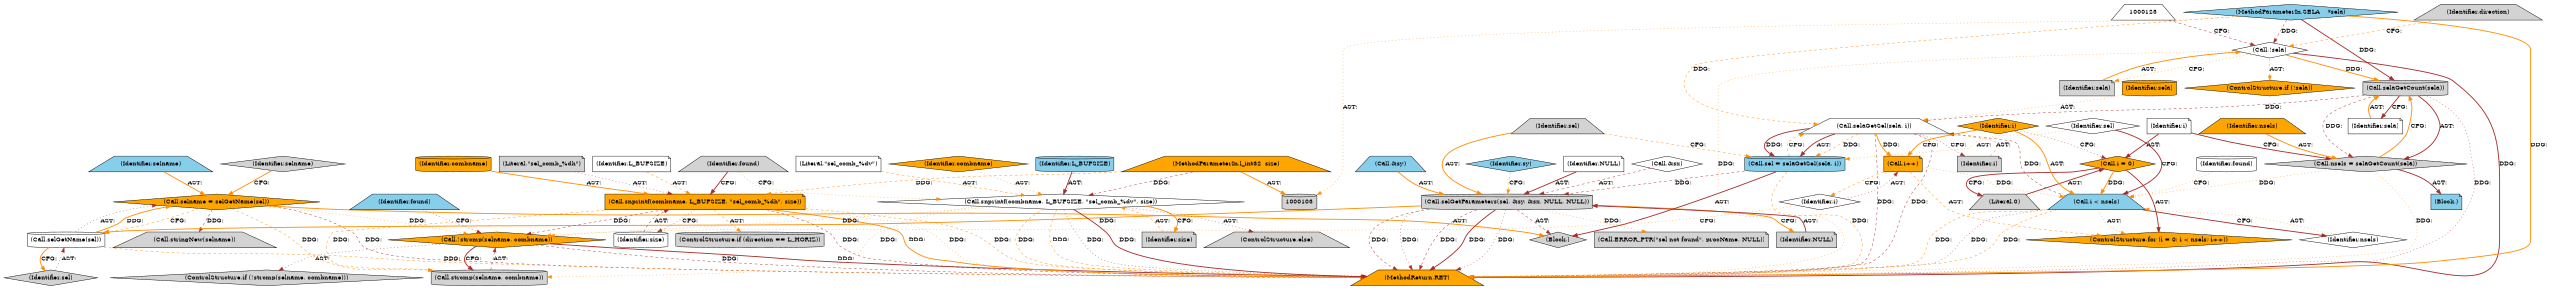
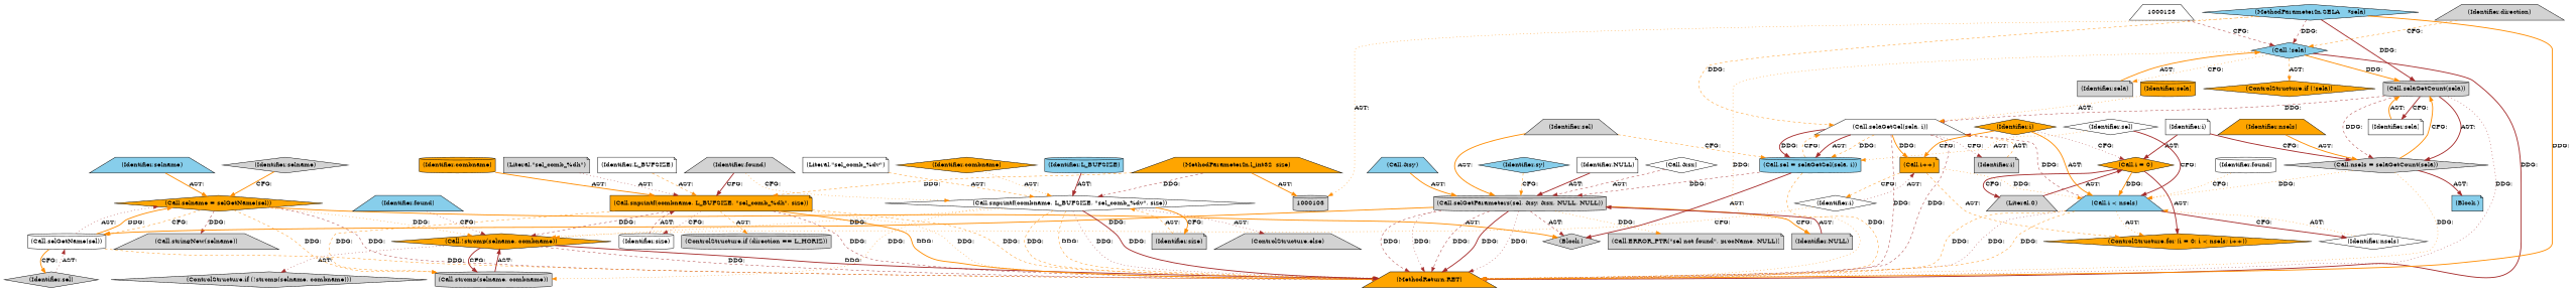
  digraph {
    node [fillcolor=lightgrey shape=diamond style=filled]
    edge [color=darkorange style=bold]
    n1 [fillcolor=orange label="(Call,!strcmp(selname, combname))"]
    n2 [fillcolor=orange label="(MethodReturn,RET)" shape=trapezium]
    n3 [label="(ControlStructure,if (!strcmp(selname, combname)))"]
    n4 [label="(Call,strcmp(selname, combname))" shape=cylinder]
    n5 [fillcolor=orange label="(Call,selname = selGetName(sel))"]
    n6 [fillcolor=white label="(Call,selGetName(sel))" shape=cylinder]
    n7 [label="(Block,)"]
    n8 [label="(Call,stringNew(selname))" shape=trapezium]
    n9 [label="(Identifier,sel)"]
    n10 [label="(Call,selGetParameters(sel, &sy, &sx, NULL, NULL))" shape=cylinder]
    n11 [label="(Call,ERROR_PTR(\"sel not found\", procName, NULL))" shape=note]
    n12 [label="(Identifier,NULL)" shape=note]
    n13 [fillcolor=skyblue label="(Call,sel = selaGetSel(sela, i))" shape=cylinder]
    n14 [fillcolor=white label="(Call,selaGetSel(sela, i))" shape=trapezium]
    n15 [fillcolor=orange label="(Call,i++)" shape=note]
    n16 [label="(Identifier,i)" shape=note]
    n17 [fillcolor=skyblue label="(Call,i < nsels)" shape=trapezium]
    n18 [fillcolor=orange label="(ControlStructure,for (i = 0; i < nsels; i++))"]
    n19 [fillcolor=white label="(Identifier,i)"]
    n20 [label="(Call,selaGetCount(sela))" shape=cylinder]
    n21 [label="(Call,nsels = selaGetCount(sela))"]
    n22 [fillcolor=white label="(Identifier,sela)" shape=note]
    n23 [fillcolor=skyblue label="(Block,)" shape=note]
-   n24 [fillcolor=white label="(Call,!sela)"]
+   n24 [fillcolor=skyblue label="(Call,!sela)"]
    n25 [label="(Identifier,sela)" shape=note]
    n26 [fillcolor=orange label="(ControlStructure,if (!sela))"]
    n27 [fillcolor=skyblue label="(MethodParameterIn,SELA    *sela)"]
    1000103 [shape=cylinder]
    n29 [fillcolor=white label="(Identifier,nsels)"]
    n30 [fillcolor=orange label="(Call,i = 0)"]
    n31 [label="(Literal,0)" shape=trapezium]
    n32 [fillcolor=orange label="(Call,snprintf(combname, L_BUFSIZE, \"sel_comb_%dh\", size))" shape=note]
    n33 [fillcolor=white label="(Identifier,size)" shape=cylinder]
    n34 [label="(ControlStructure,if (direction == L_HORIZ))" shape=cylinder]
    n35 [fillcolor=orange label="(MethodParameterIn,l_int32  size)" shape=trapezium]
    n36 [fillcolor=white label="(Call,snprintf(combname, L_BUFSIZE, \"sel_comb_%dv\", size))"]
    n37 [label="(Identifier,size)" shape=note]
    n38 [label="(ControlStructure,else)" shape=trapezium]
    n39 [fillcolor=white label="(Call,&sx)"]
    n40 [label="(Identifier,selname)"]
    n41 [fillcolor=skyblue label="(Call,&sy)" shape=trapezium]
    n42 [fillcolor=orange label="(Identifier,i)"]
    n43 [fillcolor=white label="(Identifier,i)" shape=note]
    n44 [fillcolor=white label="(Identifier,found)" shape=cylinder]
    n45 [fillcolor=orange label="(Identifier,sela)" shape=cylinder]
    n46 [fillcolor=skyblue label="(Identifier,sy)"]
    n47 [fillcolor=white label="(Identifier,NULL)" shape=note]
    n48 [fillcolor=skyblue label="(Identifier,found)" shape=trapezium]
    n49 [fillcolor=white label="(Identifier,sel)"]
    n50 [label="(Identifier,direction)" shape=trapezium]
    n51 [label="(Literal,\"sel_comb_%dh\")" shape=note]
    n52 [fillcolor=white label="(Literal,\"sel_comb_%dv\")" shape=note]
    n53 [label="(Identifier,found)" shape=trapezium]
    n54 [fillcolor=white label="(Identifier,L_BUFSIZE)" shape=note]
    n55 [fillcolor=skyblue label="(Identifier,selname)" shape=trapezium]
    n56 [label="(Identifier,sel)" shape=trapezium]
    n57 [fillcolor=orange label="(Identifier,combname)" shape=cylinder]
    n58 [fillcolor=orange label="(Identifier,nsels)" shape=trapezium]
    n59 [fillcolor=orange label="(Identifier,combname)"]
    n60 [fillcolor=skyblue label="(Identifier,L_BUFSIZE)" shape=cylinder]
    1000123 [fillcolor=white shape=trapezium]
    n1 -> n2 [color=brown label="DDG: " style=dashed]
    n1 -> n2 [color=brown label="DDG: "]
    n1 -> n3 [color=brown label="AST: " style=dotted]
    n1 -> n4 [color=brown label="CFG: "]
-   n4 -> n1 [color=brown label="AST: " style=dashed]
+   n4 -> n1 [color=brown label="AST: "]
    n5 -> n1 [label="DDG: " style=dotted]
    n5 -> n2 [color=brown label="DDG: " style=dashed]
    n5 -> n4 [label="DDG: " style=dashed]
    n5 -> n6 [label="CFG: " style=dashed]
    n5 -> n7 [label="AST: "]
    n5 -> n8 [color=brown label="DDG: " style=dashed]
    n6 -> n2 [label="DDG: " style=dashed]
    n6 -> n5 [color=brown label="AST: " style=dotted]
    n6 -> n5 [label="DDG: "]
    n6 -> n9 [label="CFG: "]
    n9 -> n6 [color=brown label="AST: " style=dotted]
    n10 -> n2 [color=brown label="DDG: " style=dotted]
    n10 -> n2 [color=brown label="DDG: " style=dashed]
    n10 -> n2 [color=brown label="DDG: " style=dotted]
    n10 -> n2 [color=brown label="DDG: " style=dashed]
    n10 -> n2 [color=brown label="DDG: "]
    n10 -> n6 [label="DDG: "]
    n10 -> n7 [color=brown label="AST: " style=dashed]
    n10 -> n11 [label="DDG: " style=dotted]
    n10 -> n12 [label="CFG: "]
    n12 -> n10 [color=brown label="AST: "]
    n13 -> n2 [label="DDG: " style=dashed]
    n13 -> n7 [color=brown label="AST: "]
    n13 -> n10 [color=brown label="DDG: " style=dashed]
    n13 -> n14 [label="CFG: " style=dashed]
    n14 -> n2 [color=brown label="DDG: " style=dashed]
    n14 -> n2 [color=brown label="DDG: " style=dashed]
    n14 -> n13 [color=brown label="AST: "]
    n14 -> n13 [label="DDG: " style=dashed]
    n14 -> n13 [color=brown label="DDG: "]
    n14 -> n15 [label="DDG: "]
    n14 -> n16 [color=brown label="CFG: " style=dotted]
    n15 -> n17 [label="DDG: " style=dotted]
    n15 -> n18 [label="AST: " style=dashed]
    n15 -> n19 [label="CFG: " style=dashed]
    n16 -> n14 [label="AST: " style=dashed]
    n17 -> n2 [color=brown label="DDG: " style=dotted]
    n17 -> n2 [label="DDG: " style=dashed]
    n17 -> n2 [label="DDG: " style=dashed]
    n17 -> n14 [color=brown label="DDG: " style=dashed]
    n17 -> n18 [label="AST: " style=dotted]
    n17 -> n29 [color=brown label="CFG: "]
    n19 -> n1 [label="CFG: " style=dotted]
    n19 -> n15 [color=brown label="AST: " style=dotted]
    n20 -> n2 [color=brown label="DDG: " style=dotted]
    n20 -> n14 [color=brown label="DDG: " style=dashed]
    n20 -> n21 [color=brown label="AST: "]
    n20 -> n21 [color=brown label="DDG: " style=dashed]
    n20 -> n22 [color=brown label="CFG: "]
    n21 -> n2 [label="DDG: " style=dotted]
    n21 -> n17 [label="DDG: " style=dotted]
    n21 -> n20 [label="CFG: "]
    n21 -> n23 [color=brown label="AST: "]
    n22 -> n20 [label="AST: "]
    n24 -> n2 [label="DDG: " style=dotted]
    n24 -> n2 [color=brown label="DDG: "]
    n24 -> n20 [label="DDG: "]
    n24 -> n25 [label="CFG: " style=dotted]
    n24 -> n26 [label="AST: " style=dashed]
    n25 -> n24 [label="AST: "]
    n27 -> n2 [label="DDG: "]
    n27 -> n14 [label="DDG: " style=dashed]
    n27 -> n20 [color=brown label="DDG: "]
    n27 -> n24 [color=brown label="DDG: " style=dashed]
    n27 -> 1000103 [label="AST: " style=dotted]
    n29 -> n17 [label="AST: " style=dotted]
    n30 -> n17 [label="DDG: "]
    n30 -> n18 [color=brown label="AST: "]
    n30 -> n31 [color=brown label="CFG: "]
    n31 -> n30 [color=brown label="AST: "]
    n32 -> n1 [color=brown label="DDG: " style=dashed]
    n32 -> n2 [label="DDG: " style=dotted]
    n32 -> n2 [label="DDG: " style=dashed]
    n32 -> n2 [color=brown label="DDG: " style=dashed]
    n32 -> n2 [label="DDG: "]
    n32 -> n4 [label="DDG: " style=dashed]
    n32 -> n33 [color=brown label="CFG: " style=dotted]
    n32 -> n34 [label="AST: " style=dashed]
    n33 -> n32 [color=brown label="AST: " style=dashed]
    n35 -> 1000103 [label="AST: "]
    n35 -> n32 [label="DDG: " style=dashed]
    n35 -> n36 [color=brown label="DDG: " style=dashed]
    n36 -> n1 [label="DDG: " style=dotted]
    n36 -> n2 [label="DDG: " style=dashed]
    n36 -> n2 [label="DDG: " style=dashed]
    n36 -> n2 [color=brown label="DDG: " style=dotted]
    n36 -> n2 [color=brown label="DDG: "]
    n36 -> n4 [label="DDG: " style=dotted]
    n36 -> n37 [label="CFG: "]
    n36 -> n38 [color=brown label="AST: " style=dotted]
    n37 -> n36 [label="AST: " style=dashed]
    n39 -> n10 [color=brown label="AST: " style=dashed]
    n40 -> n5 [label="CFG: "]
    n41 -> n10 [label="AST: "]
    n42 -> n15 [label="CFG: "]
    n42 -> n17 [label="AST: "]
    n42 -> n30 [color=brown label="CFG: " style=dotted]
    n43 -> n21 [color=brown label="CFG: "]
    n43 -> n30 [color=brown label="AST: "]
    n44 -> n17 [label="CFG: " style=dotted]
    n45 -> n14 [label="AST: " style=dotted]
    n46 -> n10 [label="CFG: " style=dashed]
    n47 -> n10 [color=brown label="AST: "]
    n48 -> n1 [color=brown label="CFG: " style=dotted]
    n49 -> n13 [label="AST: " style=dotted]
    n49 -> n17 [color=brown label="CFG: "]
    n50 -> n24 [label="CFG: " style=dashed]
    n51 -> n32 [color=brown label="AST: " style=dotted]
    n52 -> n36 [label="AST: " style=dashed]
    n53 -> n32 [color=brown label="CFG: "]
    n53 -> n36 [label="CFG: " style=dotted]
    n54 -> n32 [label="AST: " style=dashed]
    n55 -> n5 [label="AST: "]
    n56 -> n10 [label="AST: "]
    n56 -> n13 [label="CFG: " style=dashed]
    n57 -> n32 [label="AST: "]
    n58 -> n21 [label="AST: "]
    n59 -> n36 [label="AST: " style=dotted]
    n60 -> n36 [color=brown label="AST: "]
    1000123 -> n24 [color=brown label="CFG: " style=dashed]
  }
